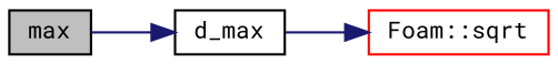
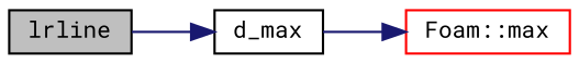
  digraph {
    fontname="Roboto Mono"
    rankdir=LR
    node [color=black fontname="Roboto Mono" fontsize=10 shape=record]
    edge [color=midnightblue fontname="Roboto Mono" fontsize=10 labelfontname=FreeSans labelfontsize=10 style=solid]
-   n1 [fillcolor=grey75 fontcolor=black height=0.2 label=max style=filled width=0.4]
+   n1 [fillcolor=grey75 fontcolor=black height=0.2 label=lrline style=filled width=0.4]
    n2 [height=0.2 label=d_max width=0.4]
-   n3 [color=red height=0.2 label="Foam::sqrt" width=0.4]
+   n3 [color=red height=0.2 label="Foam::max" width=0.4]
    n1 -> n2
    n2 -> n3
  }
